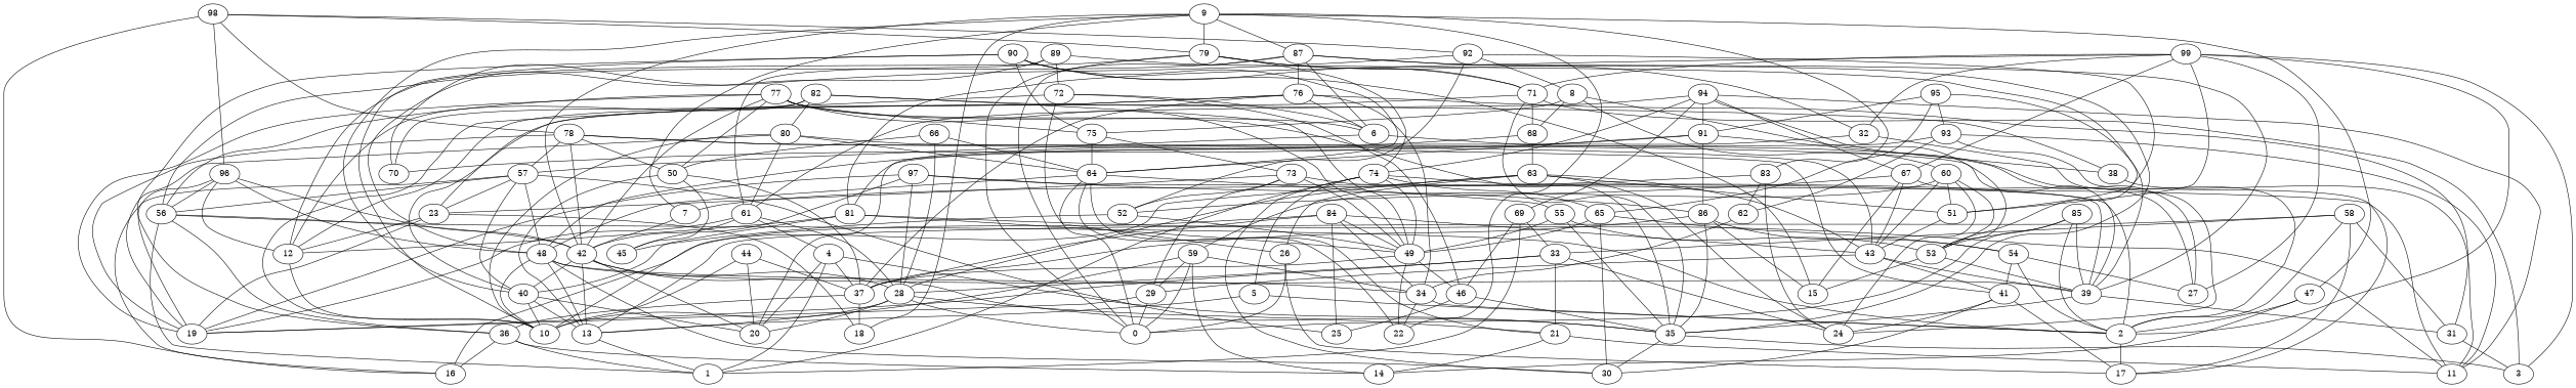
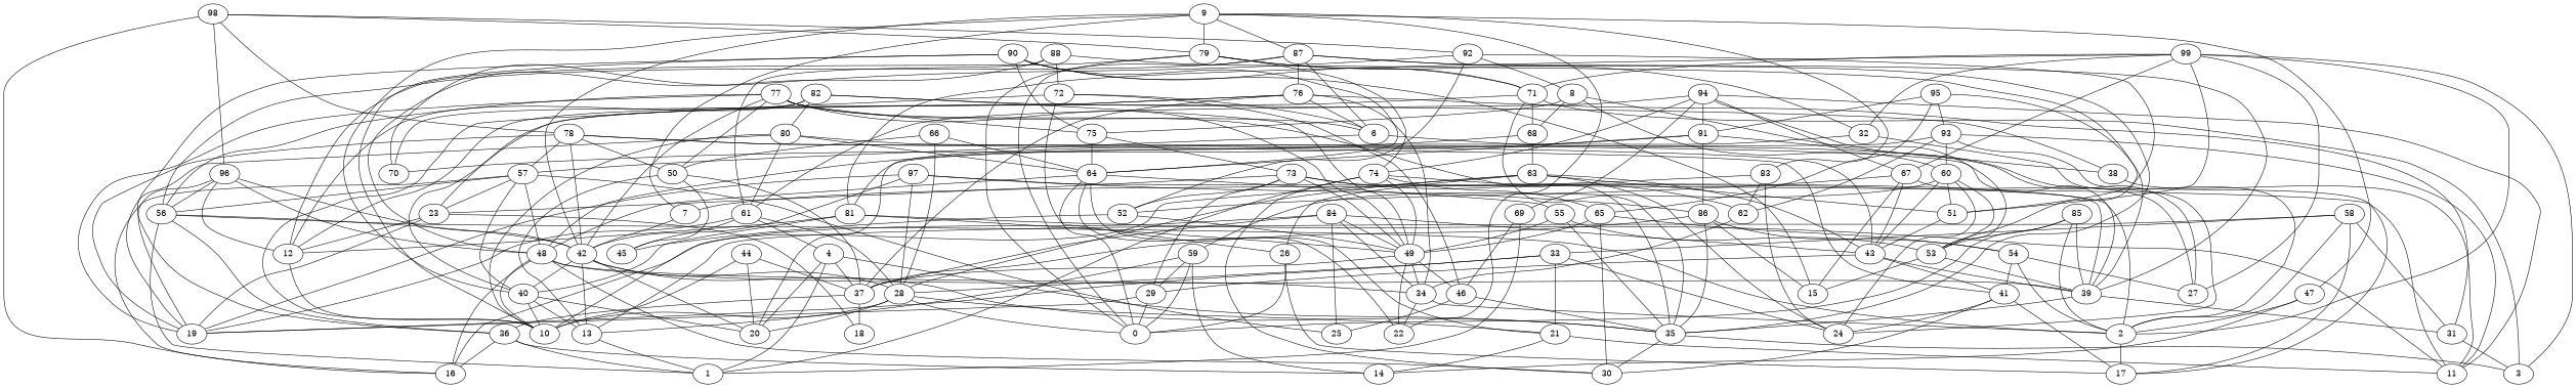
  digraph {
    edge [color=black dir=none]
    23
    18
    19
    12
    71
    68
    35
    3
    40
    63
    48
    30
    78
    41
    57
    42
    43
    50
    24
    17
    16
    56
    25
    28
    13
    20
    39
    29
    37
    45
    10
    26
    51
    0
    21
    77
    49
    75
    6
    34
    46
    22
    2
    36
    52
    73
    64
    62
    4
    1
    91
    38
    86
    70
    11
    15
    54
    55
    76
    31
    74
-   5
    65
    9
    87
    47
    7
    79
    83
    14
    72
-   88 [label=89]
+   88
    61
    53
    60
    59
    82
    80
    98
    92
    96
    32
    8
    84
    58
    33
    44
    27
    66
    69
    81
    95
    93
    97
    90
    67
    99
    85
    94
    subgraph sub_1 {
      23
      18
      19
      12
      71
      68
      35
      3
      40
      63
      48
      30
      78
      41
      57
      42
      43
      50
      24
      17
      16
      56
      25
      28
      13
      20
      39
      29
      37
      45
      10
      26
      51
      0
      21
      77
      49
      75
      6
      34
      46
      22
      2
      36
      52
      73
      64
      62
      4
      1
      91
      38
      86
      70
      11
      15
      54
      55
      76
      31
      74
-     5
      65
      9
      87
      47
      7
      79
      83
      14
      72
      88
      61
      53
      60
      59
      82
      80
      98
      92
      96
      32
      8
      84
      58
      33
      44
      27
      66
      69
      81
      95
      93
      97
      90
      67
      99
      85
      94
    }
    23 -> 18
    23 -> 19
    23 -> 12
    12 -> 10
    71 -> 68
    71 -> 35
    71 -> 3
    71 -> 40
    68 -> 63
    68 -> 48
    35 -> 3
    35 -> 30
    40 -> 13
    40 -> 20
    40 -> 10
    63 -> 43
    63 -> 24
    63 -> 28
    63 -> 10
    63 -> 26
    63 -> 51
    48 -> 30
-   48 -> 13
+   48 -> 16
    48 -> 39
    48 -> 10
    48 -> 34
    78 -> 19
    78 -> 41
    78 -> 57
    78 -> 42
    78 -> 43
    78 -> 50
    41 -> 30
    41 -> 24
    41 -> 17
    57 -> 23
    57 -> 40
    57 -> 48
    57 -> 16
    57 -> 56
    57 -> 25
    42 -> 35
    42 -> 40
    42 -> 28
    42 -> 13
    42 -> 20
    43 -> 41
    43 -> 39
    43 -> 29
    50 -> 13
    50 -> 37
    50 -> 45
    56 -> 42
    56 -> 2
    56 -> 36
    56 -> 1
    28 -> 20
    28 -> 10
    28 -> 0
    28 -> 21
    13 -> 1
    39 -> 35
    39 -> 31
    29 -> 19
    29 -> 0
    37 -> 18
    37 -> 36
    26 -> 17
    26 -> 0
    51 -> 43
    21 -> 11
    21 -> 14
    77 -> 19
    77 -> 35
    77 -> 42
    77 -> 50
    77 -> 56
    77 -> 49
    77 -> 75
    77 -> 6
    49 -> 37
-   59 -> 34
+   49 -> 34
    49 -> 46
    49 -> 22
    75 -> 73
    75 -> 64
    6 -> 57
    6 -> 27
    34 -> 22
    34 -> 2
    46 -> 35
    46 -> 25
    2 -> 17
    36 -> 16
    36 -> 1
    36 -> 14
    52 -> 45
    52 -> 49
    73 -> 23
    73 -> 39
    73 -> 29
    73 -> 49
    73 -> 52
+   73 -> 62
    64 -> 48
    64 -> 0
    64 -> 21
    64 -> 22
    64 -> 55
    62 -> 34
    4 -> 35
    4 -> 20
    4 -> 37
    4 -> 1
    91 -> 64
    91 -> 38
    91 -> 86
    91 -> 70
    38 -> 11
    86 -> 35
    86 -> 37
    86 -> 15
    86 -> 54
    54 -> 41
    54 -> 2
    54 -> 27
    55 -> 35
    55 -> 49
    55 -> 53
    76 -> 23
    76 -> 12
    76 -> 37
    76 -> 6
    76 -> 34
    76 -> 31
    31 -> 3
    74 -> 30
    74 -> 49
    74 -> 2
    74 -> 1
-   74 -> 5
    74 -> 65
-   5 -> 13
-   5 -> 2
    65 -> 30
    65 -> 49
    65 -> 54
-   9 -> 18
    9 -> 40
    9 -> 42
    9 -> 22
    9 -> 87
    9 -> 47
    9 -> 7
    9 -> 79
    9 -> 83
    87 -> 35
    87 -> 56
    87 -> 39
    87 -> 0
    87 -> 6
    87 -> 76
    47 -> 2
    47 -> 14
    7 -> 42
    79 -> 12
    79 -> 71
    79 -> 0
    79 -> 74
    79 -> 32
    83 -> 24
    83 -> 62
    83 -> 7
    72 -> 10
    72 -> 26
    72 -> 6
    72 -> 46
    88 -> 48
    88 -> 72
    88 -> 61
    88 -> 53
    61 -> 19
    61 -> 28
    61 -> 45
    61 -> 4
    53 -> 39
    53 -> 15
    60 -> 43
    60 -> 24
    60 -> 51
    60 -> 53
    60 -> 59
    59 -> 13
    59 -> 29
    59 -> 0
    59 -> 14
    82 -> 12
    82 -> 49
    82 -> 38
    82 -> 70
    82 -> 80
    80 -> 19
    80 -> 39
    80 -> 10
    80 -> 64
    80 -> 61
    98 -> 78
    98 -> 16
    98 -> 79
    98 -> 92
    98 -> 96
    92 -> 51
    92 -> 52
    92 -> 70
    92 -> 8
    96 -> 19
    96 -> 12
    96 -> 48
    96 -> 42
    96 -> 56
    32 -> 20
    32 -> 2
    8 -> 68
    8 -> 75
    8 -> 53
    8 -> 60
    84 -> 43
    84 -> 16
    84 -> 25
    84 -> 37
    84 -> 49
    84 -> 34
    58 -> 17
    58 -> 13
    58 -> 2
    58 -> 31
    58 -> 33
    33 -> 19
    33 -> 24
    33 -> 28
    33 -> 21
    44 -> 20
    44 -> 37
    44 -> 10
    66 -> 50
    66 -> 28
    66 -> 64
    69 -> 46
    69 -> 1
-   69 -> 33
    81 -> 12
    81 -> 40
    81 -> 49
    81 -> 11
    95 -> 39
    95 -> 91
    95 -> 65
    95 -> 93
    93 -> 17
    93 -> 62
    93 -> 11
+   93 -> 60
    93 -> 81
    97 -> 19
    97 -> 42
    97 -> 28
    97 -> 86
    97 -> 11
    90 -> 71
    90 -> 10
    90 -> 75
    90 -> 36
    90 -> 64
    90 -> 15
    67 -> 43
    67 -> 52
    67 -> 15
    67 -> 27
    99 -> 71
    99 -> 3
    99 -> 51
    99 -> 2
    99 -> 32
    99 -> 27
    99 -> 81
    99 -> 67
    85 -> 39
    85 -> 0
    85 -> 2
    85 -> 53
    94 -> 24
    94 -> 91
    94 -> 11
    94 -> 74
    94 -> 61
    94 -> 69
    94 -> 67
  }
